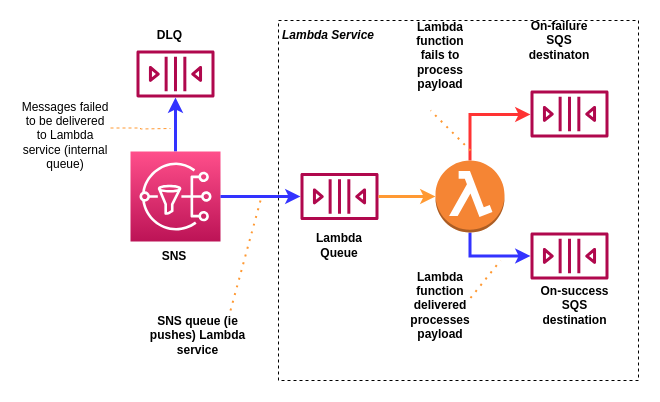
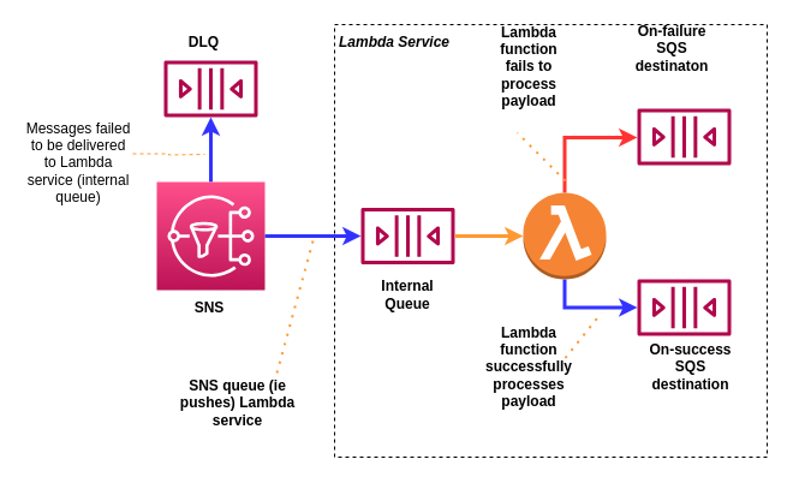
  <mxCell id="0" />
  <mxCell id="1" parent="0" />
  <mxCell id="2" style="edgeStyle=orthogonalEdgeStyle;rounded=0;orthogonalLoop=1;jettySize=auto;html=1;exitX=0.5;exitY=0;exitDx=0;exitDy=0;exitPerimeter=0;strokeColor=#3333FF;strokeWidth=3;" edge="1" parent="1" source="3" target="6"><mxGeometry relative="1" as="geometry"><mxPoint x="175" y="100" as="targetPoint" /></mxGeometry></mxCell>
  <mxCell id="3" value="" style="sketch=0;points=[[0,0,0],[0.25,0,0],[0.5,0,0],[0.75,0,0],[1,0,0],[0,1,0],[0.25,1,0],[0.5,1,0],[0.75,1,0],[1,1,0],[0,0.25,0],[0,0.5,0],[0,0.75,0],[1,0.25,0],[1,0.5,0],[1,0.75,0]];outlineConnect=0;fontColor=#232F3E;gradientColor=#FF4F8B;gradientDirection=north;fillColor=#BC1356;strokeColor=#ffffff;dashed=0;verticalLabelPosition=bottom;verticalAlign=top;align=center;html=1;fontSize=12;fontStyle=0;aspect=fixed;shape=mxgraph.aws4.resourceIcon;resIcon=mxgraph.aws4.sns;" vertex="1" parent="1"><mxGeometry x="130" y="151" width="90" height="90" as="geometry" /></mxCell>
  <mxCell id="4" value="" style="whiteSpace=wrap;html=1;aspect=fixed;dashed=1;fillColor=none;" vertex="1" parent="1"><mxGeometry x="278" y="20" width="360" height="360" as="geometry" /></mxCell>
  <mxCell id="5" value="" style="sketch=0;outlineConnect=0;fontColor=#232F3E;gradientColor=none;fillColor=#B0084D;strokeColor=none;dashed=0;verticalLabelPosition=bottom;verticalAlign=top;align=center;html=1;fontSize=12;fontStyle=0;aspect=fixed;pointerEvents=1;shape=mxgraph.aws4.queue;" vertex="1" parent="1"><mxGeometry x="300" y="172.5" width="78" height="47" as="geometry" /></mxCell>
  <mxCell id="6" value="" style="sketch=0;outlineConnect=0;fontColor=#232F3E;gradientColor=none;fillColor=#B0084D;strokeColor=none;dashed=0;verticalLabelPosition=bottom;verticalAlign=top;align=center;html=1;fontSize=12;fontStyle=0;aspect=fixed;pointerEvents=1;shape=mxgraph.aws4.queue;" vertex="1" parent="1"><mxGeometry x="136" y="50" width="78" height="47" as="geometry" /></mxCell>
  <mxCell id="7" value="&lt;b&gt;DLQ&lt;/b&gt;" style="text;html=1;strokeColor=none;fillColor=none;align=center;verticalAlign=middle;whiteSpace=wrap;rounded=0;" vertex="1" parent="1"><mxGeometry x="143.5" y="30" width="51" height="10" as="geometry" /></mxCell>
- <mxCell id="8" value="&lt;b&gt;Lambda&lt;br&gt;Queue&lt;/b&gt;" style="text;html=1;strokeColor=none;fillColor=none;align=center;verticalAlign=middle;whiteSpace=wrap;rounded=0;" vertex="1" parent="1"><mxGeometry x="309" y="230" width="60" height="30" as="geometry" /></mxCell>
+ <mxCell id="8" value="&lt;b&gt;Internal&lt;br&gt;Queue&lt;/b&gt;" style="text;html=1;strokeColor=none;fillColor=none;align=center;verticalAlign=middle;whiteSpace=wrap;rounded=0;" vertex="1" parent="1"><mxGeometry x="309" y="230" width="60" height="30" as="geometry" /></mxCell>
  <mxCell id="9" value="&lt;b&gt;&lt;i&gt;Lambda Service&lt;/i&gt;&lt;/b&gt;" style="text;html=1;strokeColor=none;fillColor=none;align=center;verticalAlign=middle;whiteSpace=wrap;rounded=0;" vertex="1" parent="1"><mxGeometry x="278" y="20" width="100" height="30" as="geometry" /></mxCell>
  <mxCell id="10" style="edgeStyle=orthogonalEdgeStyle;rounded=0;orthogonalLoop=1;jettySize=auto;html=1;strokeColor=#FF3333;strokeWidth=3;" edge="1" parent="1" source="12" target="13"><mxGeometry relative="1" as="geometry"><Array as="points"><mxPoint x="470" y="114" /></Array></mxGeometry></mxCell>
  <mxCell id="11" style="edgeStyle=orthogonalEdgeStyle;rounded=0;orthogonalLoop=1;jettySize=auto;html=1;exitX=0.5;exitY=1;exitDx=0;exitDy=0;exitPerimeter=0;strokeColor=#3333FF;strokeWidth=3;" edge="1" parent="1" source="12" target="14"><mxGeometry relative="1" as="geometry" /></mxCell>
  <mxCell id="12" value="" style="outlineConnect=0;dashed=0;verticalLabelPosition=bottom;verticalAlign=top;align=center;html=1;shape=mxgraph.aws3.lambda_function;fillColor=#F58534;gradientColor=none;" vertex="1" parent="1"><mxGeometry x="435" y="160" width="69" height="72" as="geometry" /></mxCell>
  <mxCell id="13" value="" style="sketch=0;outlineConnect=0;fontColor=#232F3E;gradientColor=none;fillColor=#B0084D;strokeColor=none;dashed=0;verticalLabelPosition=bottom;verticalAlign=top;align=center;html=1;fontSize=12;fontStyle=0;aspect=fixed;pointerEvents=1;shape=mxgraph.aws4.queue;" vertex="1" parent="1"><mxGeometry x="530" y="90" width="78" height="47" as="geometry" /></mxCell>
  <mxCell id="14" value="" style="sketch=0;outlineConnect=0;fontColor=#232F3E;gradientColor=none;fillColor=#B0084D;strokeColor=none;dashed=0;verticalLabelPosition=bottom;verticalAlign=top;align=center;html=1;fontSize=12;fontStyle=0;aspect=fixed;pointerEvents=1;shape=mxgraph.aws4.queue;" vertex="1" parent="1"><mxGeometry x="530" y="232" width="78" height="47" as="geometry" /></mxCell>
  <mxCell id="15" value="&lt;b&gt;On-failure SQS destinaton&lt;/b&gt;" style="text;html=1;strokeColor=none;fillColor=none;align=center;verticalAlign=middle;whiteSpace=wrap;rounded=0;dashed=1;" vertex="1" parent="1"><mxGeometry x="529" y="25" width="60" height="30" as="geometry" /></mxCell>
  <mxCell id="16" value="&lt;b&gt;On-success SQS destination&lt;/b&gt;" style="text;html=1;strokeColor=none;fillColor=none;align=center;verticalAlign=middle;whiteSpace=wrap;rounded=0;dashed=1;" vertex="1" parent="1"><mxGeometry x="539" y="290" width="71" height="30" as="geometry" /></mxCell>
  <mxCell id="17" value="" style="endArrow=classic;html=1;rounded=0;strokeColor=#3333FF;strokeWidth=3;exitX=1;exitY=0.5;exitDx=0;exitDy=0;exitPerimeter=0;" edge="1" parent="1" source="3" target="5"><mxGeometry width="50" height="50" relative="1" as="geometry"><mxPoint x="220" y="200" as="sourcePoint" /><mxPoint x="460" y="160" as="targetPoint" /><Array as="points" /></mxGeometry></mxCell>
  <mxCell id="18" value="" style="endArrow=classic;html=1;rounded=0;strokeColor=#FF9933;strokeWidth=3;entryX=0;entryY=0.5;entryDx=0;entryDy=0;entryPerimeter=0;" edge="1" parent="1" source="5" target="12"><mxGeometry width="50" height="50" relative="1" as="geometry"><mxPoint x="410" y="210" as="sourcePoint" /><mxPoint x="460" y="160" as="targetPoint" /></mxGeometry></mxCell>
  <mxCell id="19" value="&lt;b&gt;SNS&lt;/b&gt;" style="text;html=1;strokeColor=none;fillColor=none;align=center;verticalAlign=middle;whiteSpace=wrap;rounded=0;dashed=1;" vertex="1" parent="1"><mxGeometry x="143.5" y="241" width="60" height="30" as="geometry" /></mxCell>
  <mxCell id="20" style="edgeStyle=orthogonalEdgeStyle;rounded=0;orthogonalLoop=1;jettySize=auto;html=1;exitX=1;exitY=0.25;exitDx=0;exitDy=0;strokeColor=#FF9933;strokeWidth=1;endArrow=none;endFill=0;dashed=1;" edge="1" parent="1" source="21"><mxGeometry relative="1" as="geometry"><mxPoint x="170" y="128" as="targetPoint" /></mxGeometry></mxCell>
  <mxCell id="21" value="Messages failed to be delivered to Lambda service (internal queue)" style="text;html=1;strokeColor=none;fillColor=none;align=center;verticalAlign=middle;whiteSpace=wrap;rounded=0;dashed=1;" vertex="1" parent="1"><mxGeometry x="20" y="120" width="90" height="30" as="geometry" /></mxCell>
  <mxCell id="22" value="&lt;b&gt;Lambda function fails to process payload&lt;/b&gt;" style="text;html=1;strokeColor=none;fillColor=none;align=center;verticalAlign=middle;whiteSpace=wrap;rounded=0;dashed=1;" vertex="1" parent="1"><mxGeometry x="410" y="40" width="60" height="30" as="geometry" /></mxCell>
  <mxCell id="23" value="" style="endArrow=none;dashed=1;html=1;dashPattern=1 3;strokeWidth=2;rounded=0;strokeColor=#FF9933;" edge="1" parent="1"><mxGeometry width="50" height="50" relative="1" as="geometry"><mxPoint x="470" y="150" as="sourcePoint" /><mxPoint x="430" y="110" as="targetPoint" /><Array as="points"><mxPoint x="440" y="120" /></Array></mxGeometry></mxCell>
- <mxCell id="24" value="&lt;b&gt;Lambda function delivered processes payload&lt;/b&gt;" style="text;html=1;strokeColor=none;fillColor=none;align=center;verticalAlign=middle;whiteSpace=wrap;rounded=0;dashed=1;" vertex="1" parent="1"><mxGeometry x="410" y="290" width="60" height="30" as="geometry" /></mxCell>
+ <mxCell id="24" value="&lt;b&gt;Lambda function successfully processes payload&lt;/b&gt;" style="text;html=1;strokeColor=none;fillColor=none;align=center;verticalAlign=middle;whiteSpace=wrap;rounded=0;dashed=1;" vertex="1" parent="1"><mxGeometry x="410" y="290" width="60" height="30" as="geometry" /></mxCell>
  <mxCell id="25" value="" style="endArrow=none;dashed=1;html=1;dashPattern=1 3;strokeWidth=2;rounded=0;strokeColor=#FF9933;exitX=1;exitY=0.25;exitDx=0;exitDy=0;" edge="1" parent="1" source="24"><mxGeometry width="50" height="50" relative="1" as="geometry"><mxPoint x="330" y="110" as="sourcePoint" /><mxPoint x="500" y="260" as="targetPoint" /><Array as="points" /></mxGeometry></mxCell>
  <mxCell id="26" value="&lt;b&gt;SNS queue (ie pushes) Lambda service&lt;/b&gt;" style="text;html=1;strokeColor=none;fillColor=none;align=center;verticalAlign=middle;whiteSpace=wrap;rounded=0;dashed=1;" vertex="1" parent="1"><mxGeometry x="143.5" y="320" width="106.5" height="30" as="geometry" /></mxCell>
  <mxCell id="27" value="" style="endArrow=none;dashed=1;html=1;dashPattern=1 3;strokeWidth=2;rounded=0;strokeColor=#FF9933;" edge="1" parent="1"><mxGeometry width="50" height="50" relative="1" as="geometry"><mxPoint x="230" y="310" as="sourcePoint" /><mxPoint x="260" y="200" as="targetPoint" /><Array as="points"><mxPoint x="230" y="310" /></Array></mxGeometry></mxCell>
